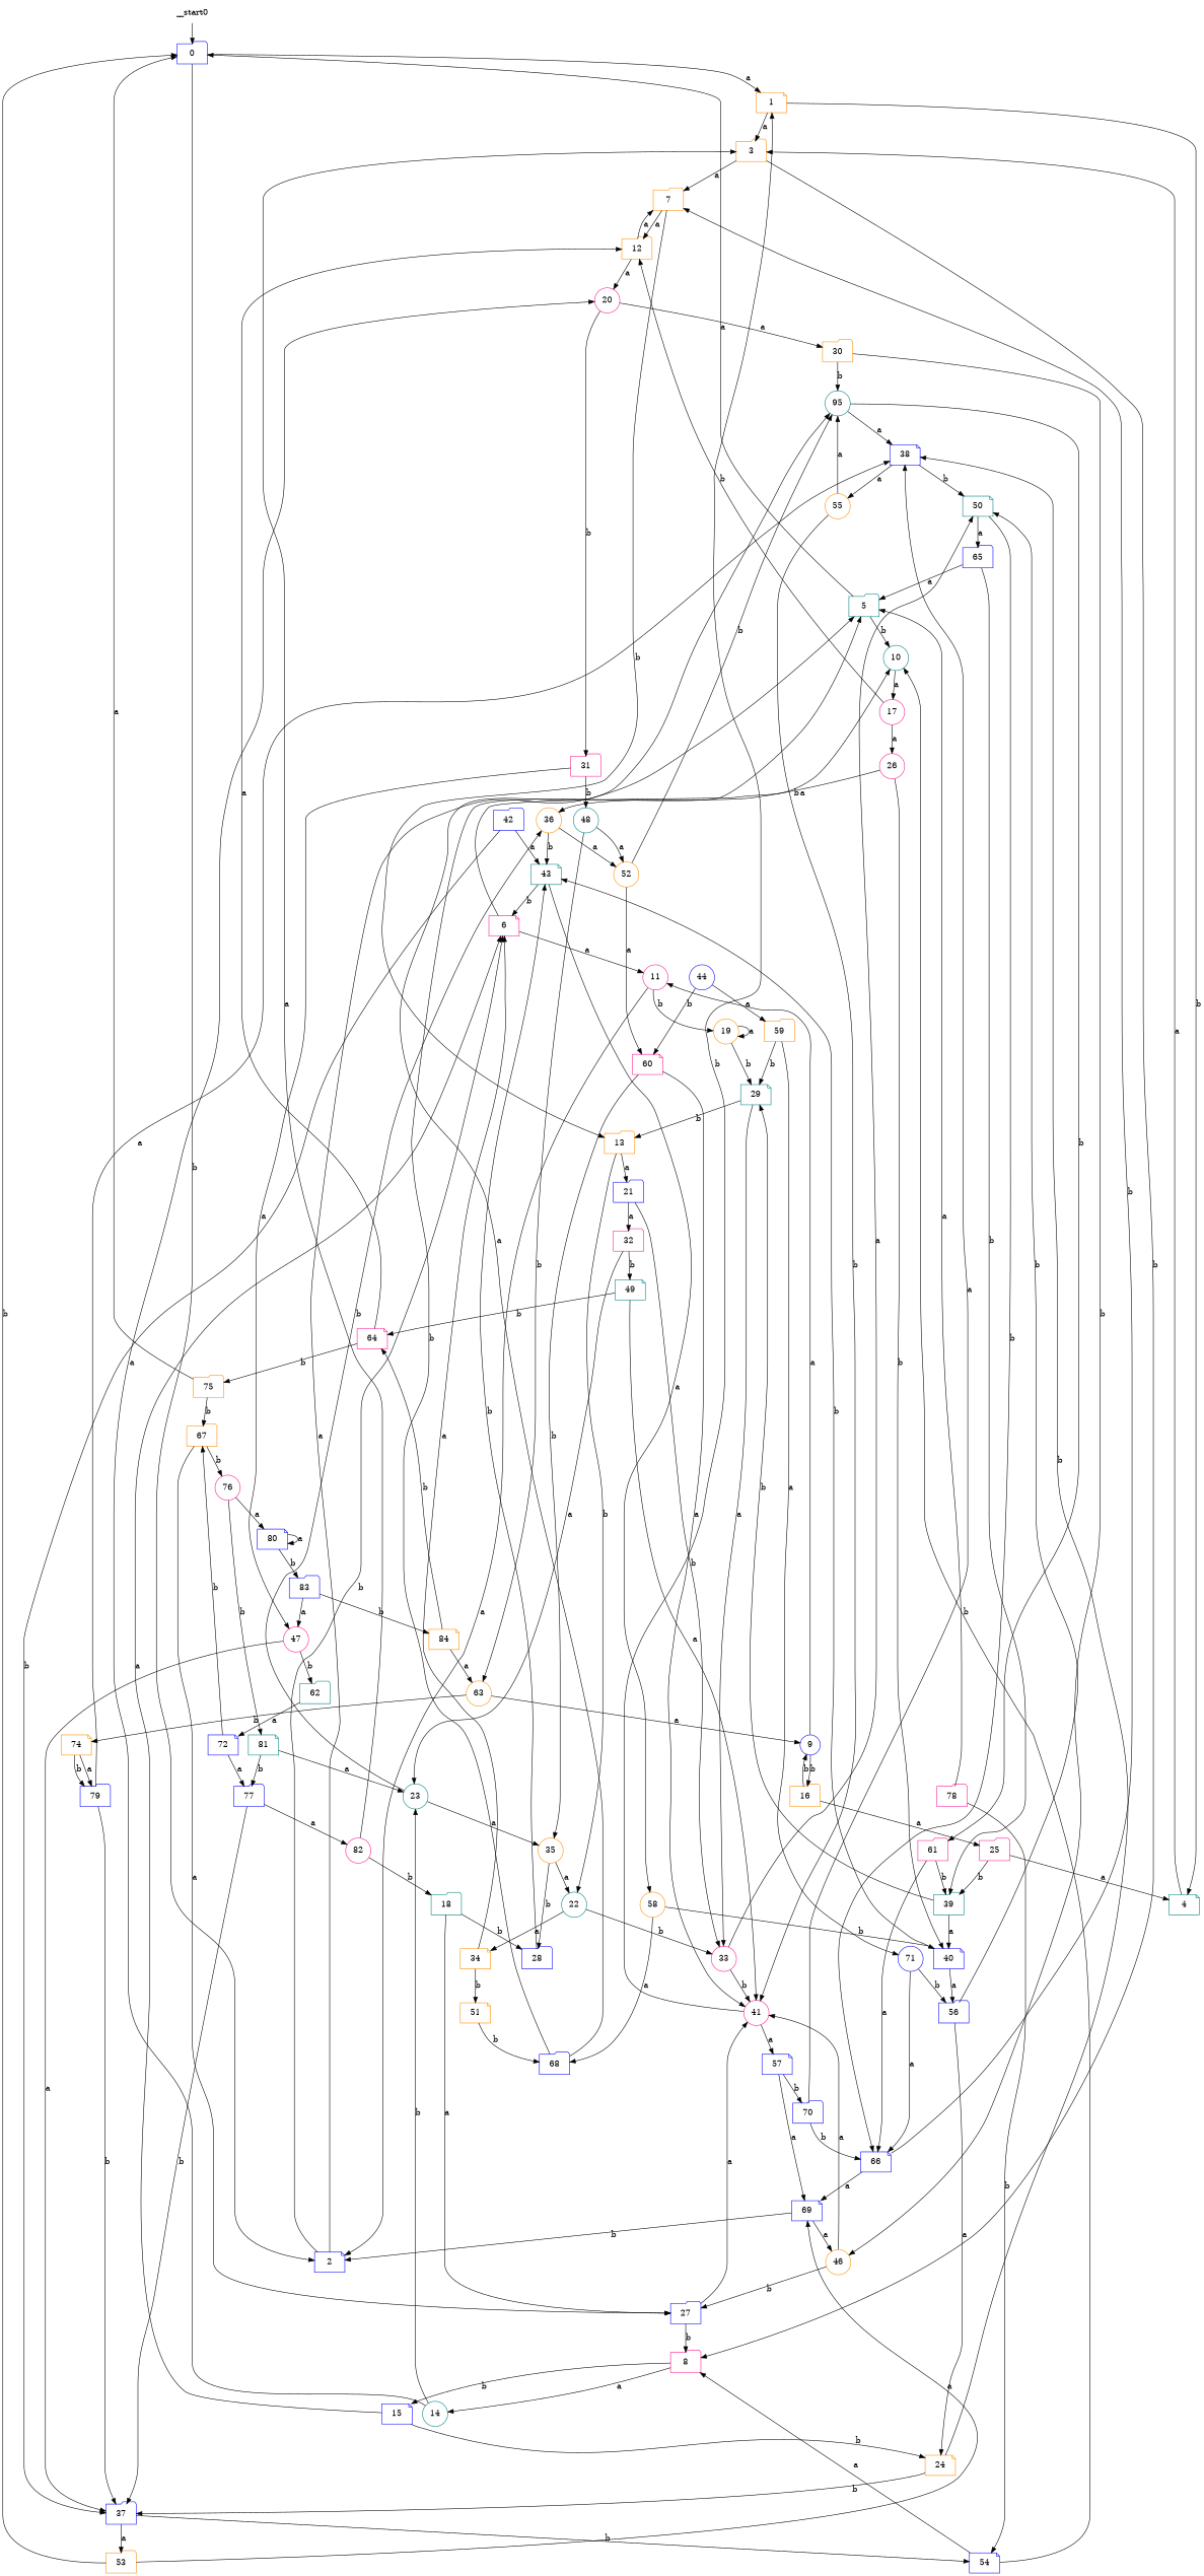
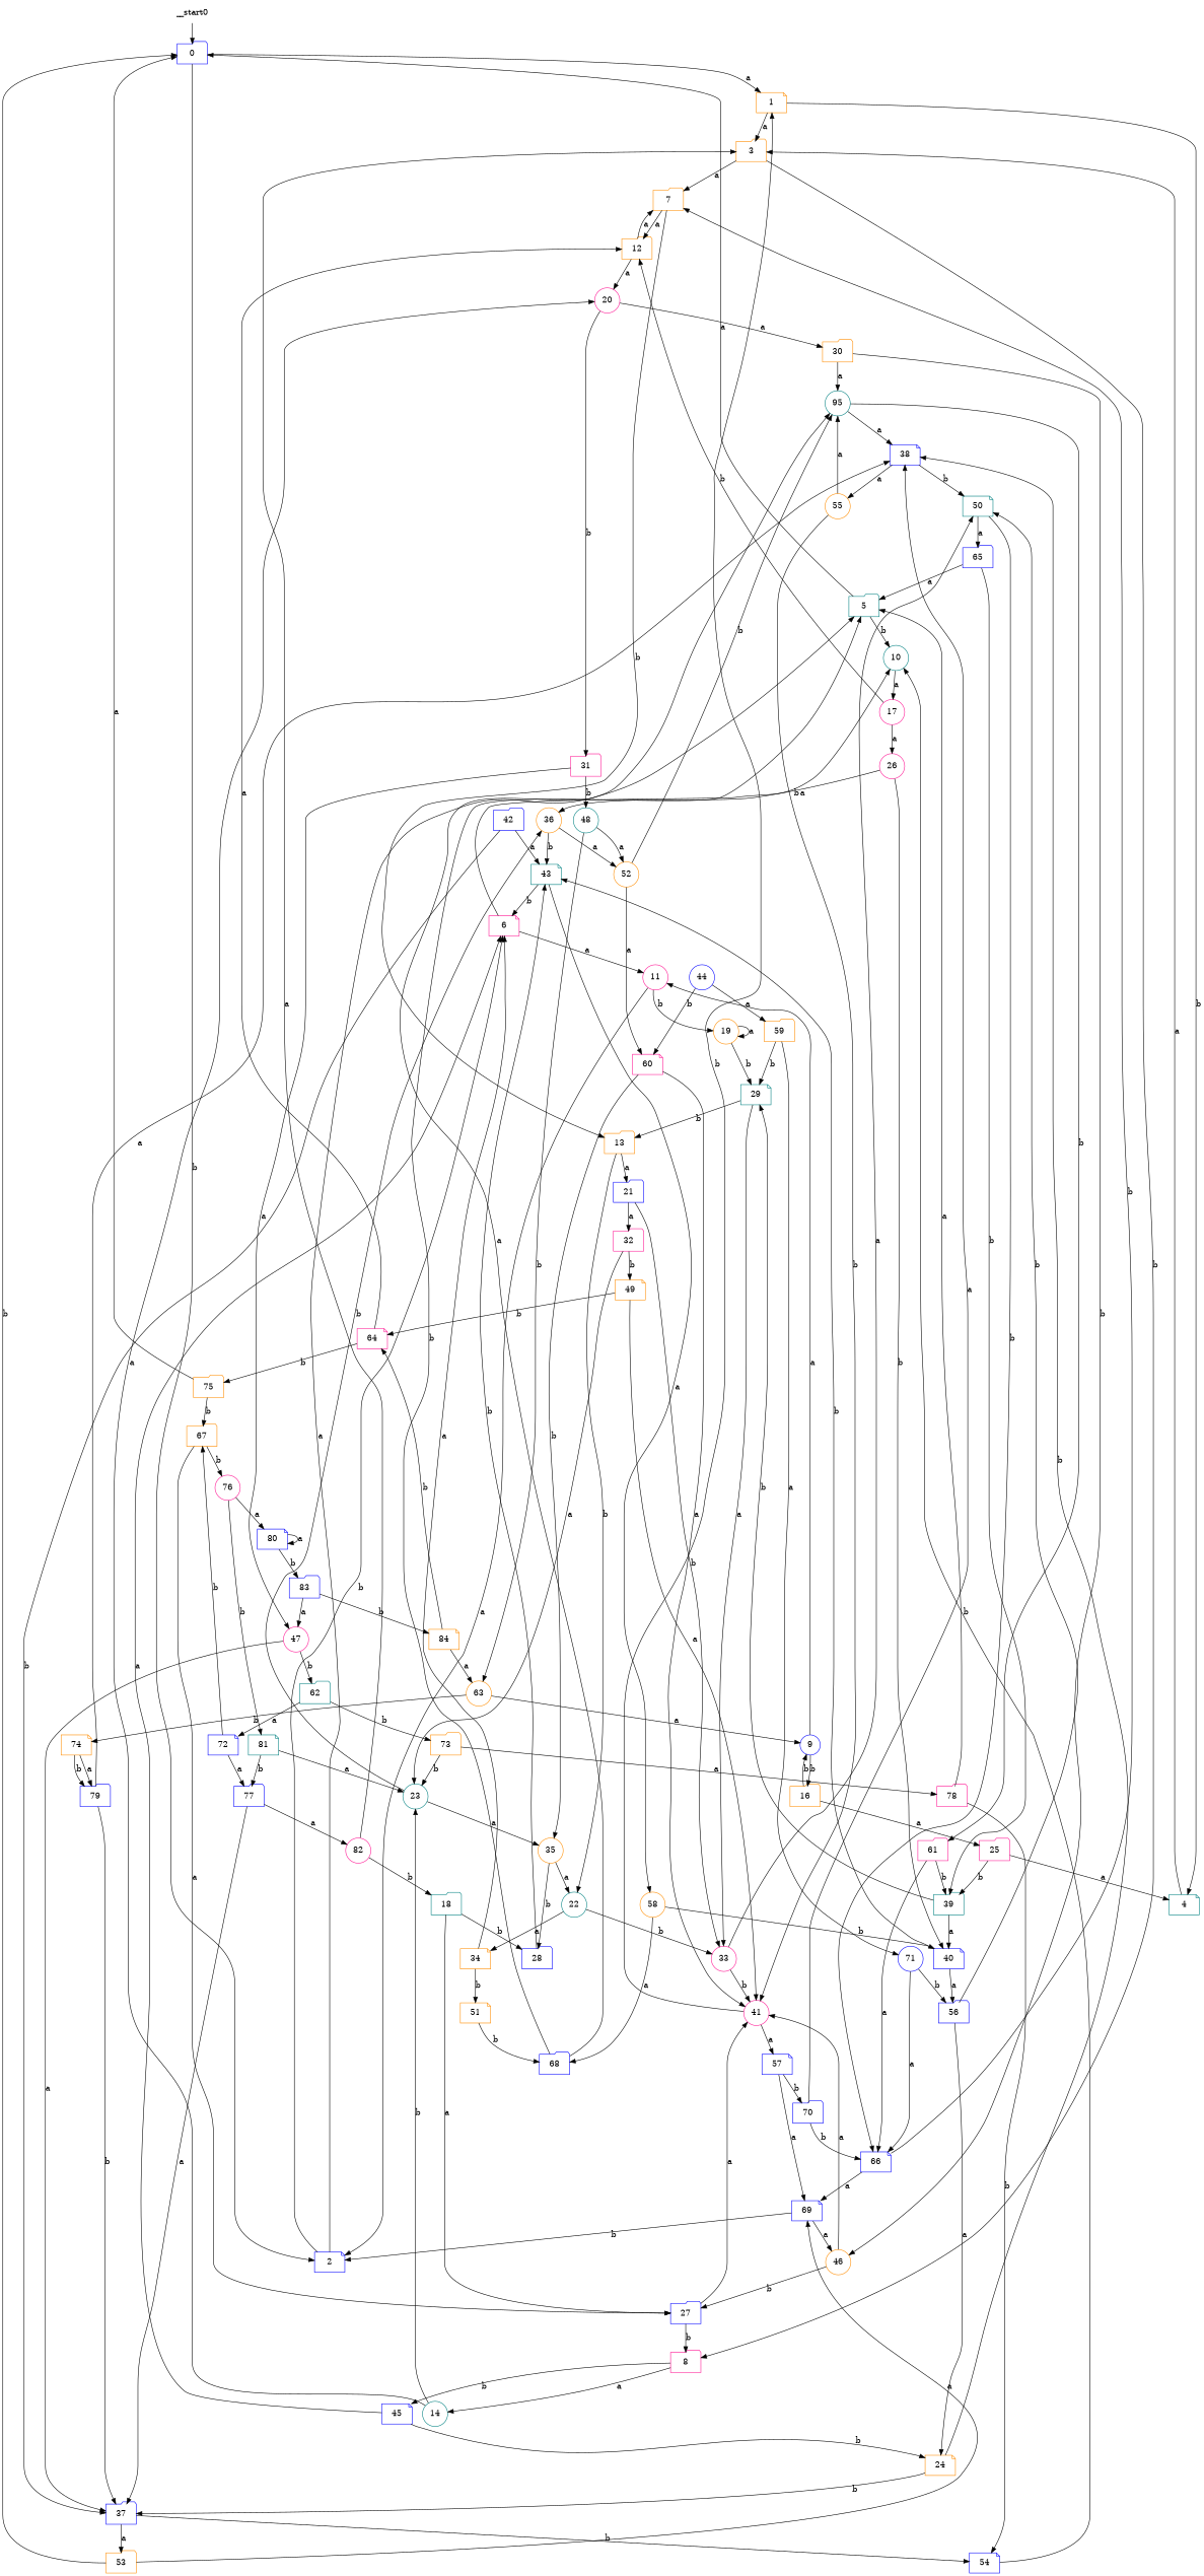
  digraph {
    node [color=blue shape=folder]
    __start0 [shape=none]
    0
    1 [color=darkorange shape=note]
    2 [shape=note]
    3 [color=darkorange]
    4 [color=teal shape=note]
    5 [color=teal]
    6 [color=deeppink shape=note]
    7 [color=darkorange]
    8 [color=deeppink]
    10 [color=teal shape=circle]
    11 [color=deeppink shape=circle]
    12 [color=darkorange]
    13 [color=darkorange]
    14 [color=teal shape=circle]
-   15 [shape=note]
+   15 [shape=note label=45]
    9 [shape=circle]
    16 [color=darkorange]
    17 [color=deeppink shape=circle]
    19 [color=darkorange shape=circle]
    20 [color=deeppink shape=circle]
    21
    22 [color=teal shape=circle]
    23 [color=teal shape=circle]
    24 [color=darkorange shape=note]
    25 [color=deeppink]
    26 [color=deeppink shape=circle]
    18 [color=teal]
    27
    28
    29 [color=teal shape=note]
    30 [color=darkorange]
    31 [color=deeppink]
    32 [color=deeppink]
    33 [color=deeppink shape=circle]
    34 [color=darkorange shape=note]
    35 [color=darkorange shape=circle]
    36 [color=darkorange shape=circle]
    37
    38 [shape=note]
    39 [color=teal]
    40 [shape=note]
    41 [color=deeppink shape=circle]
    43 [color=teal shape=note]
    n45 [color=teal label=95 shape=circle]
    46 [color=darkorange shape=circle]
    47 [color=deeppink shape=circle]
    48 [color=teal shape=circle]
-   49 [color=teal shape=note]
+   49 [color=darkorange shape=note]
    50 [color=teal shape=note]
    51 [color=darkorange shape=note]
    52 [color=darkorange shape=circle]
    53 [color=darkorange]
    54 [shape=note]
    55 [color=darkorange shape=circle]
    56
    57 [shape=note]
    42
    58 [color=darkorange shape=circle]
    44 [shape=circle]
    59 [color=darkorange]
    60 [color=deeppink shape=note]
    61 [color=deeppink]
    62 [color=teal]
    63 [color=darkorange shape=circle]
    64 [color=deeppink shape=note]
    65
    66 [shape=note]
    68
    69 [shape=note]
    70
    71 [shape=circle]
    72 [shape=note]
+   73 [color=darkorange]
    74 [color=darkorange shape=note]
    75 [color=darkorange]
    67 [color=darkorange]
    76 [color=deeppink shape=circle]
    77
    78 [color=deeppink]
    79
    80 [shape=note]
    81 [color=teal shape=note]
    82 [color=deeppink shape=circle]
    83
    84 [color=darkorange shape=note]
    __start0 -> 0
    0 -> 1 [label=a]
    0 -> 2 [label=b]
    1 -> 3 [label=a]
    1 -> 4 [label=b]
    2 -> 5 [label=a]
    2 -> 6 [label=b]
    3 -> 7 [label=a]
    3 -> 8 [label=b]
    4 -> 3 [label=a]
    5 -> 0 [label=a]
    5 -> 10 [label=b]
    6 -> 10 [label=b]
    6 -> 11 [label=a]
    7 -> 12 [label=a]
    7 -> 13 [label=b]
    8 -> 14 [label=a]
    8 -> 15 [label=b]
    10 -> 17 [label=a]
    11 -> 2 [label=a]
    11 -> 19 [label=b]
    12 -> 7 [label=a]
    12 -> 20 [label=a]
    13 -> 21 [label=a]
    13 -> 22 [label=b]
    14 -> 20 [label=a]
    14 -> 23 [label=b]
    15 -> 6 [label=a]
    15 -> 24 [label=b]
    9 -> 11 [label=a]
    9 -> 16 [label=b]
    16 -> 9 [label=b]
    16 -> 25 [label=a]
    17 -> 12 [label=b]
    17 -> 26 [label=a]
    19 -> 19 [label=a]
    19 -> 29 [label=b]
    20 -> 30 [label=a]
    20 -> 31 [label=b]
    21 -> 32 [label=a]
    21 -> 33 [label=b]
    22 -> 33 [label=b]
    22 -> 34 [label=a]
    23 -> 35 [label=a]
    23 -> 36 [label=b]
    24 -> 37 [label=b]
    24 -> 38 [label=b]
    25 -> 4 [label=a]
    25 -> 39 [label=b]
    26 -> 36 [label=a]
    26 -> 40 [label=b]
    18 -> 27 [label=a]
    18 -> 28 [label=b]
    27 -> 8 [label=b]
    27 -> 41 [label=a]
    28 -> 43 [label=b]
    29 -> 13 [label=b]
    29 -> 33 [label=a]
-   30 -> n45 [label=b]
+   30 -> n45 [label=a]
    30 -> 46 [label=b]
    31 -> 47 [label=a]
    31 -> 48 [label=b]
    32 -> 23 [label=a]
    32 -> 49 [label=b]
    33 -> 41 [label=b]
    33 -> 50 [label=a]
    34 -> 6 [label=a]
    34 -> 51 [label=b]
    35 -> 22 [label=a]
    35 -> 28 [label=b]
    36 -> 43 [label=b]
    36 -> 52 [label=a]
    37 -> 53 [label=a]
    37 -> 54 [label=b]
    38 -> 50 [label=b]
    38 -> 55 [label=a]
    39 -> 29 [label=b]
    39 -> 40 [label=a]
    40 -> 43 [label=b]
    40 -> 56 [label=a]
    41 -> 1 [label=b]
    41 -> 57 [label=a]
    43 -> 6 [label=b]
    43 -> 58 [label=a]
    n45 -> 38 [label=a]
    n45 -> 61 [label=b]
    46 -> 27 [label=b]
    46 -> 41 [label=a]
    47 -> 37 [label=a]
    47 -> 62 [label=b]
    48 -> 52 [label=a]
    48 -> 63 [label=b]
    49 -> 41 [label=a]
    49 -> 64 [label=b]
    50 -> 65 [label=a]
    50 -> 66 [label=b]
    51 -> 68 [label=b]
    52 -> n45 [label=b]
    52 -> 60 [label=a]
    53 -> 0 [label=b]
    53 -> 69 [label=a]
-   54 -> 8 [label=a]
    54 -> 10 [label=b]
    55 -> 41 [label=b]
    55 -> n45 [label=a]
    56 -> 24 [label=a]
    56 -> 50 [label=b]
    57 -> 69 [label=a]
    57 -> 70 [label=b]
    42 -> 37 [label=b]
    42 -> 43 [label=a]
    58 -> 40 [label=b]
    58 -> 68 [label=a]
    44 -> 59 [label=a]
    44 -> 60 [label=b]
    59 -> 29 [label=b]
    59 -> 71 [label=a]
    60 -> 35 [label=b]
    60 -> 41 [label=a]
    61 -> 39 [label=b]
    61 -> 66 [label=a]
    62 -> 72 [label=a]
+   62 -> 73 [label=b]
    63 -> 9 [label=a]
    63 -> 74 [label=b]
    64 -> 12 [label=a]
    64 -> 75 [label=b]
    65 -> 5 [label=a]
    65 -> 39 [label=b]
    66 -> 7 [label=b]
    66 -> 69 [label=a]
    68 -> 5 [label=b]
    68 -> n45 [label=a]
    69 -> 2 [label=b]
    69 -> 46 [label=a]
    70 -> 38 [label=a]
    70 -> 66 [label=b]
    71 -> 56 [label=b]
    71 -> 66 [label=a]
    72 -> 67 [label=b]
    72 -> 77 [label=a]
+   73 -> 23 [label=b]
+   73 -> 78 [label=a]
    74 -> 79 [label=a]
    74 -> 79 [label=b]
    75 -> 0 [label=a]
    75 -> 67 [label=b]
    67 -> 27 [label=a]
    67 -> 76 [label=b]
    76 -> 80 [label=a]
    76 -> 81 [label=b]
-   77 -> 37 [label=b]
+   77 -> 37 [label=a]
    77 -> 82 [label=a]
    78 -> 5 [label=a]
    78 -> 54 [label=b]
    79 -> 37 [label=b]
    79 -> 38 [label=a]
    80 -> 80 [label=a]
    80 -> 83 [label=b]
    81 -> 23 [label=a]
    81 -> 77 [label=b]
    82 -> 3 [label=a]
    82 -> 18 [label=b]
    83 -> 47 [label=a]
    83 -> 84 [label=b]
    84 -> 63 [label=a]
    84 -> 64 [label=b]
  }
